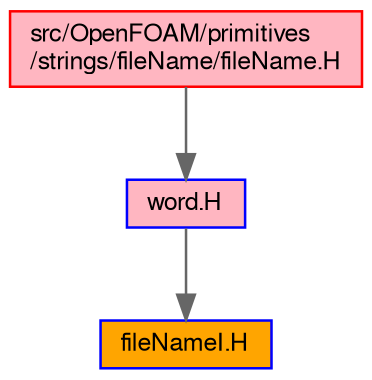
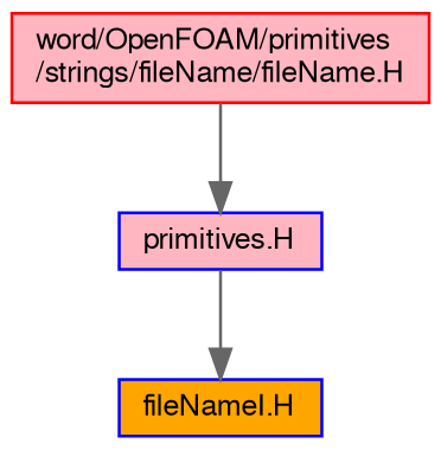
  digraph {
    node [color=blue fillcolor=lightpink fontname=FreeSans fontsize=10 shape=record style=filled]
    edge [color=gray40 fontname=FreeSans fontsize=10 labelfontname=FreeSans labelfontsize=10 style=solid]
-   n1 [color=red fontcolor=black height=0.2 label="src/OpenFOAM/primitives\l/strings/fileName/fileName.H" width=0.4]
-   n2 [height=0.2 label="word.H" width=0.4]
+   n1 [color=red fontcolor=black height=0.2 label="word/OpenFOAM/primitives\l/strings/fileName/fileName.H" width=0.4]
+   n2 [height=0.2 label="primitives.H" width=0.4]
    n3 [fillcolor=orange height=0.2 label="fileNameI.H" width=0.4]
    n1 -> n2
    n2 -> n3
  }
